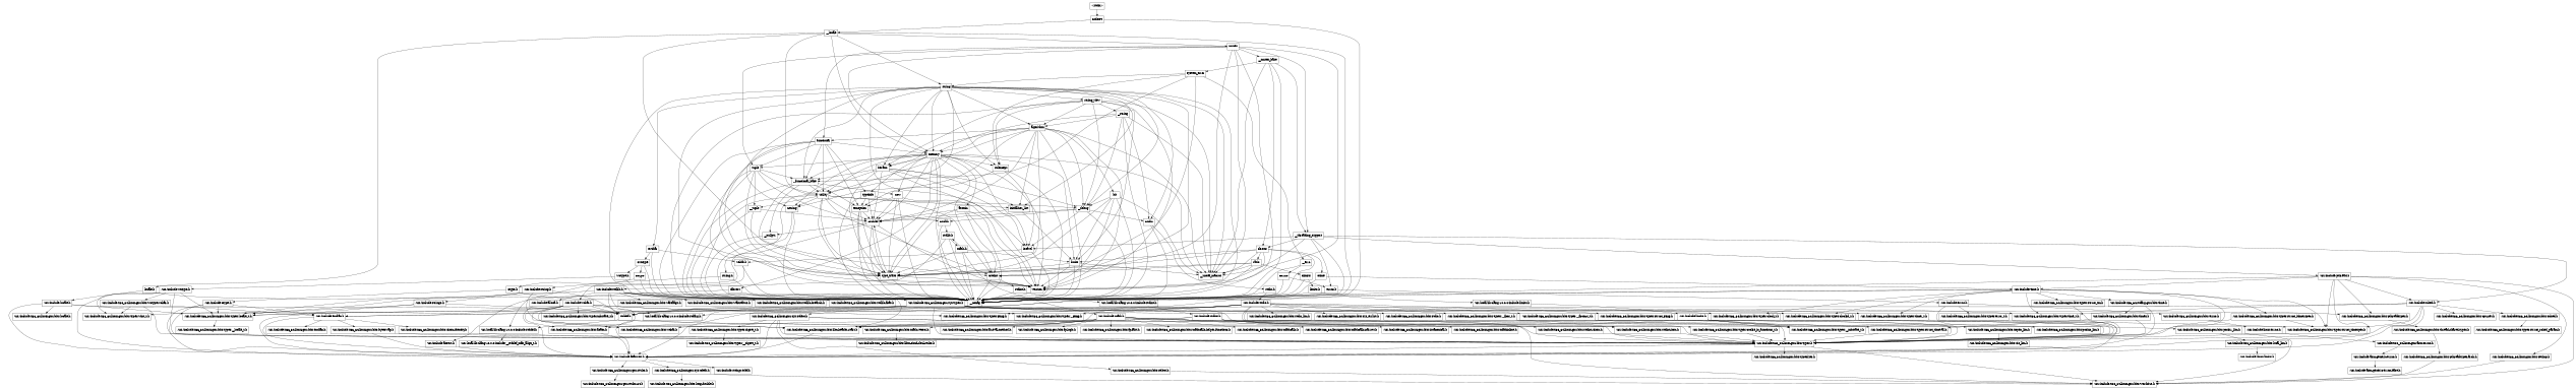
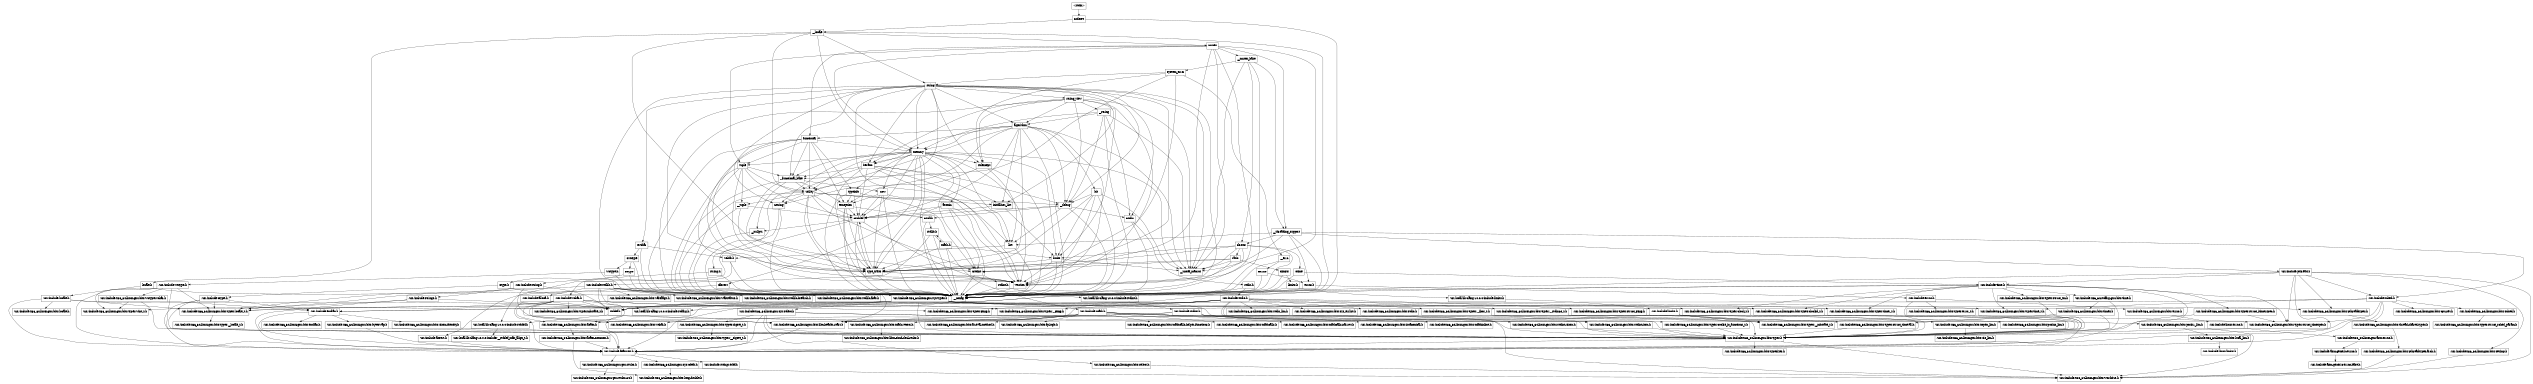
  digraph {
    node [shape=box]
    n1 [label="\<stdin\>"]
    n2 [label=codecvt]
    n3 [label=__locale]
    n4 [label=__config]
    n5 [label=memory]
    n6 [label=utility]
    n7 [label=cstdint]
    n8 [label=string]
    n9 [label=mutex]
    n10 [label="locale.h"]
    n11 [label="/usr/include/features.h"]
    n12 [label="/usr/include/pthread.h"]
    n13 [label="/usr/include/time.h"]
    n14 [label="/usr/include/sched.h"]
    n15 [label="/usr/include/x86_64-linux-gnu/bits/setjmp.h"]
    n16 [label="/usr/include/x86_64-linux-gnu/bits/wordsize.h"]
    n17 [label="/usr/include/endian.h"]
    n18 [label="/usr/include/x86_64-linux-gnu/bits/types/struct_timespec.h"]
    n19 [label="/usr/include/x86_64-linux-gnu/bits/pthreadtypes.h"]
    n20 [label="/usr/include/x86_64-linux-gnu/bits/types/locale_t.h"]
    n21 [label="/usr/include/x86_64-stdarg-gnu/bits/time.h"]
    n22 [label="/usr/include/x86_64-linux-gnu/bits/types/struct_tm.h"]
    n23 [label="/usr/include/x86_64-linux-gnu/bits/types/struct_itimerspec.h"]
    n24 [label="stddef.h"]
    n25 [label="/usr/include/x86_64-linux-gnu/bits/types/clock_t.h"]
    n26 [label="/usr/include/x86_64-linux-gnu/bits/types/clockid_t.h"]
    n27 [label="/usr/include/x86_64-linux-gnu/bits/types/time_t.h"]
    n28 [label="/usr/include/x86_64-linux-gnu/bits/types/timer_t.h"]
    n29 [label="/usr/include/x86_64-linux-gnu/bits/types.h"]
    n30 [label="/usr/include/x86_64-linux-gnu/bits/sched.h"]
    n31 [label="/usr/include/x86_64-linux-gnu/bits/cpu-set.h"]
    n32 [label="/usr/include/stdc-predef.h"]
    n33 [label="/usr/include/x86_64-linux-gnu/sys/cdefs.h"]
    n34 [label="/usr/include/x86_64-linux-gnu/gnu/stubs.h"]
    n35 [label="/usr/include/x86_64-linux-gnu/bits/endian.h"]
    n36 [label="/usr/include/x86_64-linux-gnu/bits/byteswap.h"]
    n37 [label="/usr/include/x86_64-linux-gnu/bits/uintn-identity.h"]
    n38 [label="/usr/include/x86_64-linux-gnu/bits/thread-shared-types.h"]
    n39 [label="/usr/include/x86_64-linux-gnu/bits/types/cookie_io_functions_t.h"]
    n40 [label="/usr/include/x86_64-linux-gnu/bits/typesizes.h"]
    n41 [label="/usr/include/x86_64-linux-gnu/bits/stdio_lim.h"]
    n42 [label="/usr/include/x86_64-linux-gnu/bits/sys_errlist.h"]
    n43 [label="/usr/include/x86_64-linux-gnu/bits/stdio.h"]
    n44 [label=typeinfo]
    n45 [label=new]
    n46 [label=iterator]
    n47 [label=__functional_base]
    n48 [label=tuple]
    n49 [label=stdexcept]
    n50 [label=cassert]
    n51 [label=atomic]
    n52 [label=cstddef]
    n53 [label=version]
    n54 [label=type_traits]
    n55 [label=cstring]
-   n56 [label=iosfwd]
+   n56 [label=list]
    n57 [label=limits]
    n58 [label=__undef_macros]
    n59 [label=exception]
    n60 [label=initializer_list]
    n61 [label=__debug]
    n62 [label=__nullptr]
    n63 [label=__tuple]
    n64 [label="/usr/include/assert.h"]
    n65 [label="/usr/local/lib/clang/10.0.0/include/stddef.h"]
    n66 [label="string.h"]
    n67 [label="stdint.h"]
    n68 [label="wchar.h"]
    n69 [label=cstdlib]
    n70 [label="stdlib.h"]
    n71 [label=cstdio]
    n72 [label=cctype]
    n73 [label="ctype.h"]
    n74 [label=cwchar]
    n75 [label=string_view]
    n76 [label=algorithm]
    n77 [label=functional]
    n78 [label=__mutex_base]
    n79 [label=__threading_support]
    n80 [label="/usr/include/locale.h"]
    n81 [label=bit]
    n82 [label=cwctype]
    n83 [label="wctype.h"]
    n84 [label="/usr/include/wchar.h"]
    n85 [label="/usr/include/wctype.h"]
    n86 [label="/usr/include/ctype.h"]
    n87 [label=__string]
    n88 [label="stdio.h"]
    n89 [label="/usr/include/x86_64-linux-gnu/bits/types/__locale_t.h"]
    n90 [label="/usr/include/x86_64-linux-gnu/bits/wctype-wchar.h"]
    n91 [label="/usr/include/x86_64-linux-gnu/bits/types/wint_t.h"]
    n92 [label=chrono]
    n93 [label=system_error]
    n94 [label="errno.h"]
    n95 [label=ctime]
    n96 [label=ratio]
    n97 [label=__errc]
    n98 [label=climits]
    n99 [label="/usr/include/x86_64-linux-gnu/bits/timex.h"]
    n100 [label="/usr/include/x86_64-linux-gnu/bits/types/struct_timeval.h"]
    n101 [label="limits.h"]
    n102 [label="/usr/local/lib/clang/10.0.0/include/limits.h"]
    n103 [label="/usr/include/limits.h"]
    n104 [label="/usr/include/x86_64-linux-gnu/bits/posix1_lim.h"]
    n105 [label="/usr/include/x86_64-linux-gnu/bits/posix2_lim.h"]
    n106 [label="/usr/include/x86_64-linux-gnu/bits/xopen_lim.h"]
    n107 [label="/usr/include/x86_64-linux-gnu/bits/libc-header-start.h"]
    n108 [label="/usr/include/x86_64-linux-gnu/bits/local_lim.h"]
    n109 [label="/usr/include/x86_64-linux-gnu/bits/uio_lim.h"]
    n110 [label="/usr/include/linux/limits.h"]
    n111 [label=cerrno]
    n112 [label="/usr/include/errno.h"]
    n113 [label="/usr/include/x86_64-linux-gnu/bits/errno.h"]
    n114 [label="/usr/include/x86_64-linux-gnu/bits/types/error_t.h"]
    n115 [label="/usr/include/linux/errno.h"]
    n116 [label="/usr/include/x86_64-linux-gnu/asm/errno.h"]
    n117 [label="/usr/include/asm-generic/errno.h"]
    n118 [label="/usr/include/asm-generic/errno-base.h"]
    n119 [label="/usr/include/x86_64-linux-gnu/bits/types/struct_sched_param.h"]
    n120 [label="/usr/include/x86_64-linux-gnu/bits/locale.h"]
    n121 [label="/usr/local/lib/clang/10.0.0/include/__stddef_max_align_t.h"]
    n122 [label="/usr/include/string.h"]
    n123 [label="/usr/include/strings.h"]
    n124 [label="/usr/include/x86_64-linux-gnu/bits/long-double.h"]
    n125 [label="/usr/include/x86_64-linux-gnu/gnu/stubs-64.h"]
    n126 [label="/usr/local/lib/clang/10.0.0/include/stdint.h"]
    n127 [label="/usr/include/stdint.h"]
    n128 [label="/usr/include/x86_64-linux-gnu/bits/wchar.h"]
    n129 [label="/usr/include/x86_64-linux-gnu/bits/stdint-intn.h"]
    n130 [label="/usr/include/x86_64-linux-gnu/bits/stdint-uintn.h"]
    n131 [label="/usr/include/x86_64-linux-gnu/bits/floatn.h"]
    n132 [label="/usr/local/lib/clang/10.0.0/include/stdarg.h"]
    n133 [label="/usr/include/x86_64-linux-gnu/bits/types/mbstate_t.h"]
    n134 [label="/usr/include/x86_64-linux-gnu/bits/types/__FILE.h"]
    n135 [label="/usr/include/x86_64-linux-gnu/bits/types/FILE.h"]
+   n136 [label="/usr/include/x86_64-linux-gnu/bits/floatn-common.h"]
    n137 [label="/usr/include/x86_64-linux-gnu/bits/types/__mbstate_t.h"]
    n138 [label="/usr/include/stdlib.h"]
    n139 [label="math.h"]
    n140 [label="/usr/include/x86_64-linux-gnu/bits/waitflags.h"]
    n141 [label="/usr/include/x86_64-linux-gnu/bits/waitstatus.h"]
    n142 [label="/usr/include/x86_64-linux-gnu/sys/types.h"]
    n143 [label="/usr/include/alloca.h"]
    n144 [label="/usr/include/x86_64-linux-gnu/bits/stdlib-bsearch.h"]
    n145 [label="/usr/include/x86_64-linux-gnu/bits/stdlib-float.h"]
    n146 [label="/usr/include/math.h"]
    n147 [label="/usr/include/x86_64-linux-gnu/sys/select.h"]
    n148 [label="/usr/include/x86_64-linux-gnu/bits/select.h"]
    n149 [label="/usr/include/x86_64-linux-gnu/bits/types/sigset_t.h"]
    n150 [label="/usr/include/x86_64-linux-gnu/bits/types/__sigset_t.h"]
    n151 [label="/usr/include/x86_64-linux-gnu/bits/pthreadtypes-arch.h"]
    n152 [label="/usr/include/x86_64-linux-gnu/bits/math-vector.h"]
    n153 [label="/usr/include/x86_64-linux-gnu/bits/flt-eval-method.h"]
    n154 [label="/usr/include/x86_64-linux-gnu/bits/fp-logb.h"]
-   n155 [label="/usr/include/x86_64-linux-gnu/bits/fp-fast.h"]
    n156 [label="/usr/include/x86_64-linux-gnu/bits/mathcalls-helper-functions.h"]
    n157 [label="/usr/include/x86_64-linux-gnu/bits/mathcalls.h"]
    n158 [label="/usr/include/x86_64-linux-gnu/bits/mathcalls-narrow.h"]
    n159 [label="/usr/include/x86_64-linux-gnu/bits/iscanonical.h"]
    n160 [label="/usr/include/x86_64-linux-gnu/bits/mathinline.h"]
    n161 [label="/usr/include/x86_64-linux-gnu/bits/libm-simd-decl-stubs.h"]
    n162 [label="/usr/include/stdio.h"]
    n163 [label="/usr/include/x86_64-linux-gnu/bits/types/__fpos_t.h"]
-   n164 [label="/usr/include/x86_64-linux-gnu/bits/types/__fpos64_t.h"]
+   n164 [label="/usr/include/x86_64-linux-gnu/bits/types/__stdin64_t.h"]
    n165 [label="/usr/include/x86_64-linux-gnu/bits/types/struct_FILE.h"]
    n1 -> n2
    n2 -> n3
    n2 -> n4
    n3 -> n4
    n3 -> n5
    n3 -> n6
    n3 -> n7
    n3 -> n8
    n3 -> n9
    n3 -> n10
    n4 -> n11
    n5 -> n4
    n5 -> n6
    n5 -> n7
    n5 -> n44
    n5 -> n45
    n5 -> n46
    n5 -> n47
    n5 -> n48
    n5 -> n49
    n5 -> n50
    n5 -> n51
    n5 -> n52
    n5 -> n53
    n5 -> n54
    n5 -> n55
    n5 -> n56
    n5 -> n57
    n5 -> n58
    n6 -> n4
    n6 -> n7
    n6 -> n52
    n6 -> n53
    n6 -> n54
    n6 -> n55
    n6 -> n60
    n6 -> n61
    n6 -> n63
    n7 -> n4
    n7 -> n67
    n8 -> n4
    n8 -> n5
    n8 -> n6
    n8 -> n7
    n8 -> n46
    n8 -> n47
    n8 -> n49
    n8 -> n53
    n8 -> n54
    n8 -> n55
    n8 -> n56
    n8 -> n58
    n8 -> n60
    n8 -> n61
    n8 -> n71
    n8 -> n74
    n8 -> n75
    n8 -> n76
    n9 -> n4
    n9 -> n5
    n9 -> n7
    n9 -> n48
    n9 -> n53
    n9 -> n58
    n9 -> n77
    n9 -> n78
    n9 -> n79
    n10 -> n4
    n10 -> n80
    n11 -> n32
    n11 -> n33
    n11 -> n34
    n12 -> n11
    n12 -> n13
    n12 -> n14
    n12 -> n15
    n12 -> n16
    n12 -> n17
    n12 -> n18
    n12 -> n19
    n13 -> n11
    n13 -> n18
    n13 -> n20
    n13 -> n21
    n13 -> n22
    n13 -> n23
    n13 -> n24
    n13 -> n25
    n13 -> n26
    n13 -> n27
    n13 -> n28
    n14 -> n11
    n14 -> n18
    n14 -> n24
    n14 -> n27
    n14 -> n29
    n14 -> n30
    n14 -> n31
    n15 -> n16
    n17 -> n11
    n17 -> n35
    n17 -> n36
    n17 -> n37
    n18 -> n29
    n19 -> n38
    n20 -> n89
    n21 -> n29
    n21 -> n99
    n22 -> n29
    n23 -> n18
    n23 -> n29
    n24 -> n65
    n25 -> n29
    n26 -> n29
    n27 -> n29
    n28 -> n29
    n29 -> n11
    n29 -> n16
    n29 -> n40
    n30 -> n119
    n33 -> n16
    n33 -> n124
    n34 -> n125
    n36 -> n11
    n36 -> n29
    n37 -> n29
    n38 -> n151
    n39 -> n29
    n44 -> n4
    n44 -> n7
    n44 -> n52
    n44 -> n59
    n45 -> n4
    n45 -> n52
    n45 -> n53
    n45 -> n54
    n45 -> n59
    n46 -> n4
    n46 -> n47
    n46 -> n52
    n46 -> n53
    n46 -> n54
    n46 -> n56
    n46 -> n60
    n46 -> n61
    n47 -> n4
    n47 -> n6
    n47 -> n45
    n47 -> n54
    n47 -> n59
    n47 -> n62
    n48 -> n4
    n48 -> n6
    n48 -> n47
    n48 -> n52
    n48 -> n53
    n48 -> n54
    n48 -> n63
    n49 -> n4
    n49 -> n56
    n49 -> n59
    n50 -> n4
    n50 -> n64
    n51 -> n4
    n51 -> n7
    n51 -> n52
    n51 -> n53
    n51 -> n54
    n52 -> n4
    n52 -> n53
    n52 -> n54
    n52 -> n62
    n52 -> n65
    n53 -> n4
    n54 -> n4
    n54 -> n52
    n54 -> n53
    n55 -> n4
    n55 -> n66
    n56 -> n4
    n56 -> n68
    n57 -> n4
    n57 -> n53
    n57 -> n54
    n57 -> n58
    n59 -> n4
    n59 -> n52
    n59 -> n53
    n59 -> n54
    n59 -> n69
    n60 -> n52
    n60 -> n57
    n61 -> n4
    n61 -> n52
    n61 -> n56
    n61 -> n69
    n61 -> n71
    n62 -> n4
    n63 -> n4
    n63 -> n52
    n63 -> n54
    n64 -> n11
    n65 -> n121
    n66 -> n4
    n66 -> n122
    n67 -> n4
    n67 -> n126
    n68 -> n4
    n68 -> n84
    n69 -> n4
    n69 -> n70
    n70 -> n4
    n70 -> n138
    n70 -> n139
    n71 -> n4
    n71 -> n88
    n72 -> n4
    n72 -> n73
    n73 -> n4
    n73 -> n86
    n74 -> n4
    n74 -> n68
    n74 -> n82
    n75 -> n4
    n75 -> n46
    n75 -> n49
    n75 -> n53
    n75 -> n57
    n75 -> n58
    n75 -> n61
    n75 -> n76
    n75 -> n87
    n76 -> n4
    n76 -> n5
    n76 -> n6
    n76 -> n46
    n76 -> n52
    n76 -> n53
    n76 -> n54
    n76 -> n55
    n76 -> n58
    n76 -> n60
    n76 -> n61
    n76 -> n77
    n76 -> n81
    n77 -> n4
    n77 -> n5
    n77 -> n6
    n77 -> n44
    n77 -> n47
    n77 -> n48
    n77 -> n53
    n77 -> n54
    n77 -> n59
    n78 -> n4
    n78 -> n58
    n78 -> n79
    n78 -> n92
    n78 -> n93
    n79 -> n4
    n79 -> n12
    n79 -> n14
    n79 -> n56
    n79 -> n58
    n79 -> n92
    n79 -> n94
    n80 -> n11
    n80 -> n20
    n80 -> n24
    n80 -> n120
    n81 -> n4
    n81 -> n53
    n81 -> n54
    n81 -> n57
    n81 -> n58
    n81 -> n61
    n82 -> n4
    n82 -> n72
    n82 -> n83
    n83 -> n4
    n83 -> n85
    n84 -> n20
    n84 -> n24
    n84 -> n91
    n84 -> n107
    n84 -> n128
    n84 -> n131
    n84 -> n132
    n84 -> n133
    n84 -> n134
    n84 -> n135
    n85 -> n11
    n85 -> n20
    n85 -> n29
    n85 -> n90
    n85 -> n91
    n86 -> n11
    n86 -> n17
    n86 -> n20
    n86 -> n29
    n87 -> n4
    n87 -> n5
    n87 -> n58
    n87 -> n61
    n87 -> n71
    n87 -> n76
    n88 -> n4
    n88 -> n162
    n90 -> n17
    n90 -> n29
    n90 -> n91
    n92 -> n4
    n92 -> n53
    n92 -> n54
    n92 -> n57
    n92 -> n58
    n92 -> n95
    n92 -> n96
    n93 -> n8
    n93 -> n47
    n93 -> n49
    n93 -> n54
    n93 -> n97
    n94 -> n4
    n94 -> n112
    n95 -> n4
    n95 -> n13
    n96 -> n4
    n96 -> n7
    n96 -> n54
    n96 -> n58
    n96 -> n98
    n97 -> n4
    n97 -> n111
    n98 -> n4
    n98 -> n101
    n99 -> n29
    n99 -> n100
    n100 -> n29
    n101 -> n4
    n101 -> n102
    n102 -> n103
    n103 -> n104
    n103 -> n105
    n103 -> n106
    n103 -> n107
    n104 -> n16
    n104 -> n108
    n106 -> n109
    n107 -> n11
    n108 -> n110
    n111 -> n4
    n111 -> n94
    n112 -> n11
    n112 -> n113
    n112 -> n114
    n113 -> n115
    n115 -> n116
    n116 -> n117
    n117 -> n118
    n122 -> n20
    n122 -> n24
    n122 -> n107
    n122 -> n123
    n123 -> n11
    n123 -> n20
    n123 -> n24
    n126 -> n127
    n127 -> n16
    n127 -> n29
    n127 -> n107
    n127 -> n128
    n127 -> n129
    n127 -> n130
    n129 -> n29
    n130 -> n29
    n131 -> n11
+   n131 -> n136
    n133 -> n137
+   n136 -> n11
+   n136 -> n124
    n138 -> n20
    n138 -> n24
    n138 -> n107
    n138 -> n131
    n138 -> n140
    n138 -> n141
    n138 -> n142
    n138 -> n143
    n138 -> n144
    n138 -> n145
    n139 -> n4
    n139 -> n54
    n139 -> n57
    n139 -> n70
    n139 -> n146
    n142 -> n11
    n142 -> n17
    n142 -> n19
    n142 -> n24
    n142 -> n25
    n142 -> n26
    n142 -> n27
    n142 -> n28
    n142 -> n29
    n142 -> n129
    n142 -> n147
    n143 -> n11
    n143 -> n24
    n146 -> n29
    n146 -> n107
    n146 -> n131
    n146 -> n152
    n146 -> n153
    n146 -> n154
-   n146 -> n155
    n146 -> n156
    n146 -> n157
    n146 -> n158
    n146 -> n159
    n146 -> n160
    n147 -> n11
    n147 -> n18
    n147 -> n29
    n147 -> n100
    n147 -> n148
    n147 -> n149
    n148 -> n16
    n149 -> n150
    n151 -> n16
    n152 -> n161
    n162 -> n24
    n162 -> n29
    n162 -> n39
    n162 -> n41
    n162 -> n42
    n162 -> n43
    n162 -> n107
    n162 -> n132
    n162 -> n134
    n162 -> n135
    n162 -> n163
    n162 -> n164
    n162 -> n165
    n163 -> n29
    n163 -> n137
    n164 -> n29
    n164 -> n137
    n165 -> n29
  }
